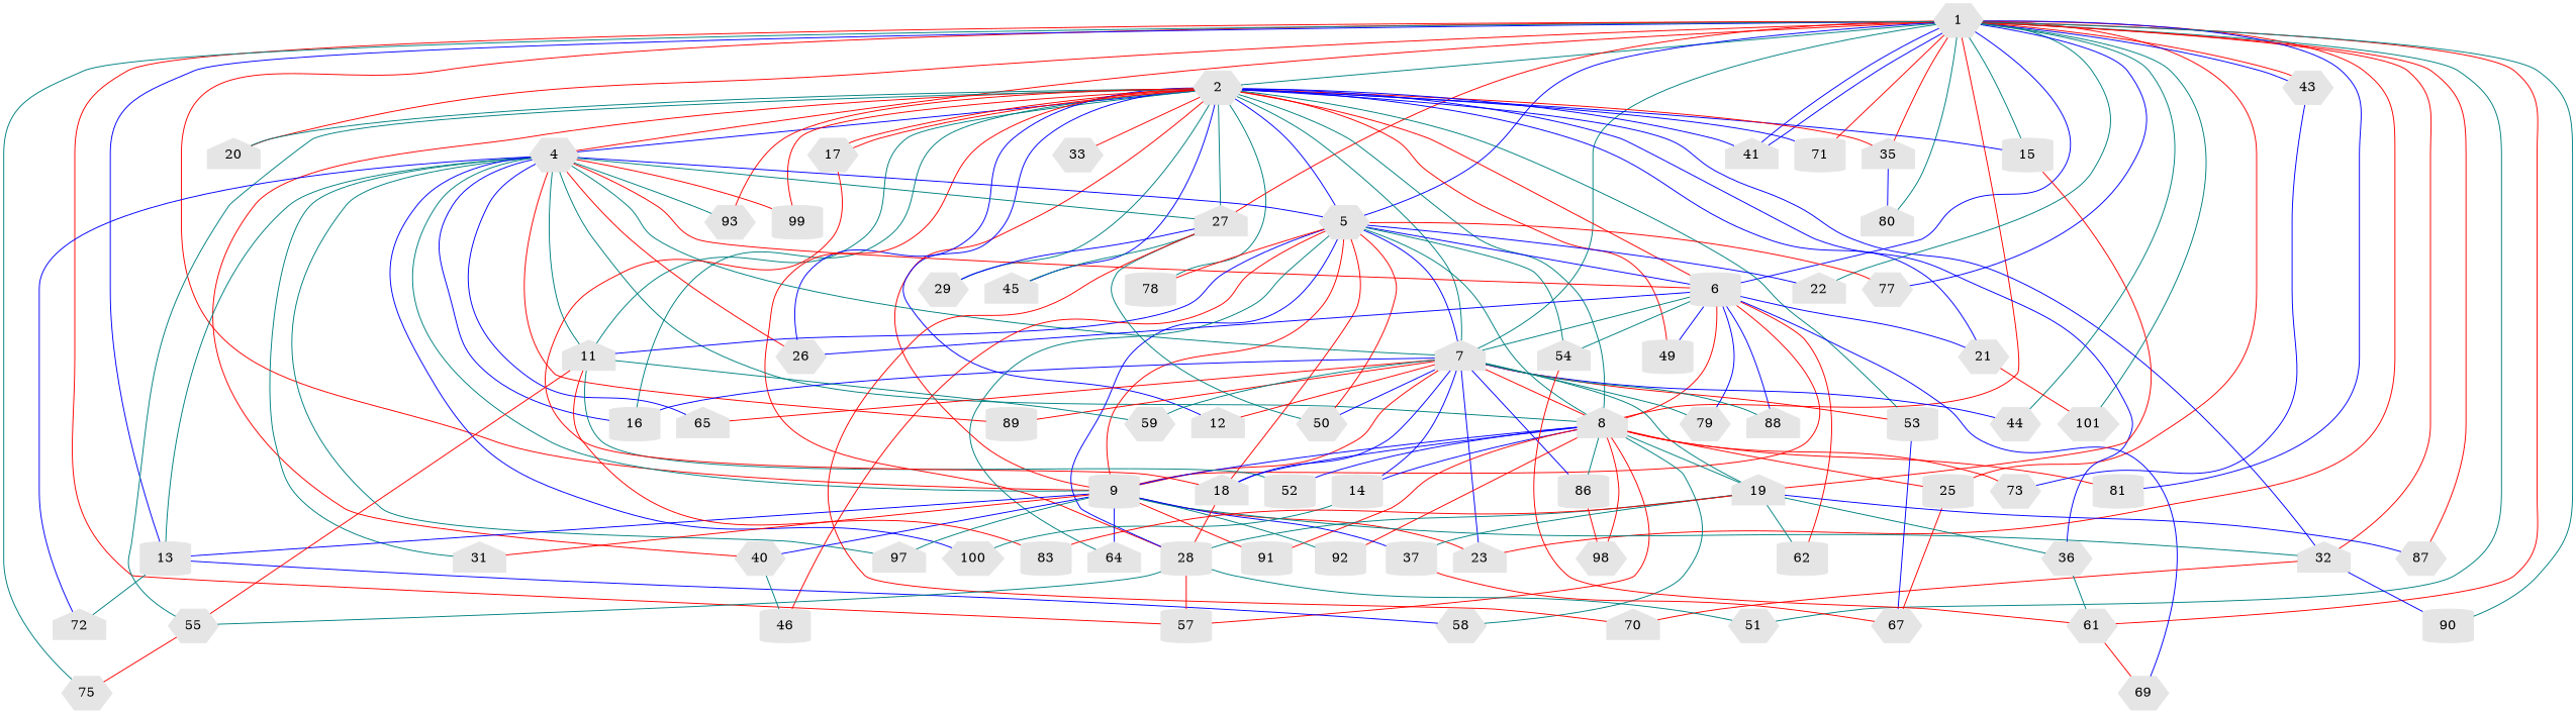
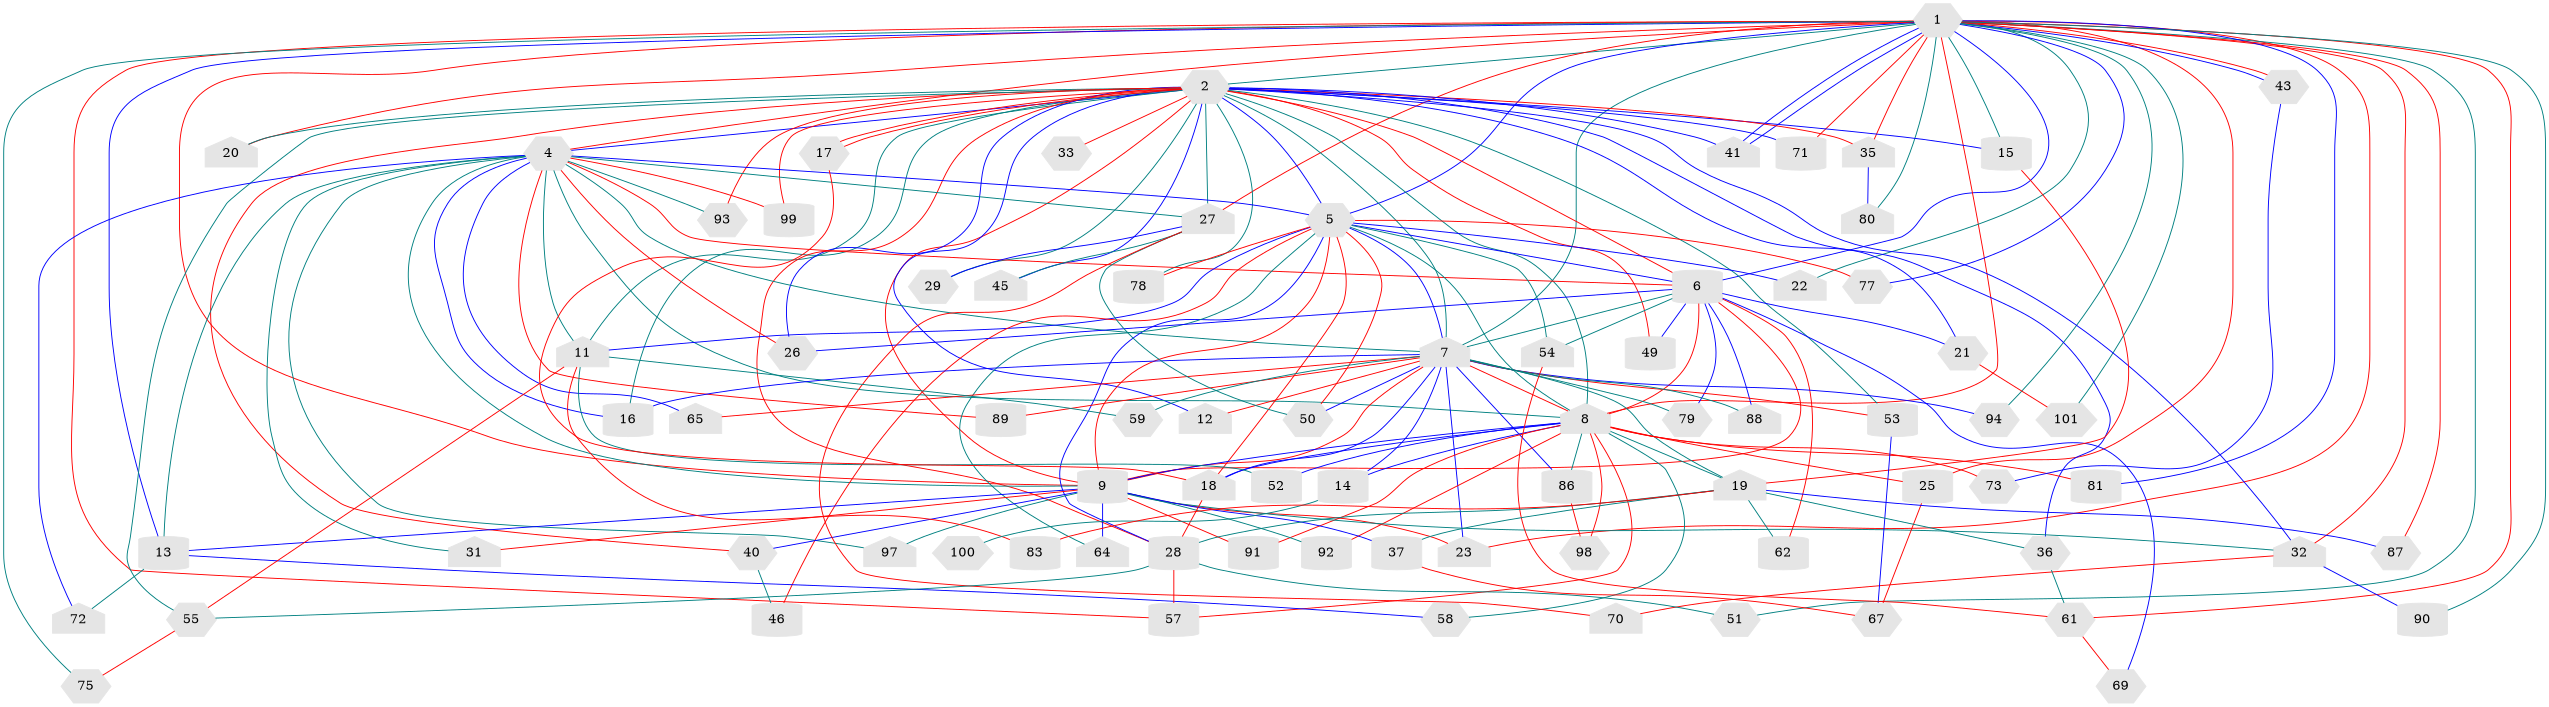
  graph {
    node [color=gray90 shape=hexagon style=filled]
    edge [color=red]
    1 [super="+76"]
    2 [super="+3"]
    4 [super="+68"]
    5 [super="+24"]
    6 [shape=cylinder super="+85"]
    7 [shape=house super="+47"]
    8 [shape=house super="+29"]
    9 [shape=cylinder super="+10"]
    13 [shape=cylinder super="+84"]
    15 [shape=cylinder]
    20 [shape=house]
    22 [shape=house]
    23 [shape=house super="+60"]
    25 [shape=cylinder]
    27 [shape=house super="+38"]
    32 [shape=house super="+63"]
    35 [shape=house]
    41 [shape=house super="+42"]
    43
    51
    57 [shape=cylinder]
    61 [super="+96"]
    71 [shape=cylinder]
    75
    77
    80 [shape=house]
    81 [shape=cylinder]
    87
    90 [shape=cylinder]
-   94 [label=44]
+   94
    101
    11 [shape=house super="+30"]
    12 [shape=house]
    16 [shape=cylinder super="+44"]
    17 [super="+48"]
    21
    26 [super="+34"]
    28 [shape=cylinder super="+56"]
    33
    36
    n41 [label=29]
    40
    45 [shape=house]
    49 [shape=cylinder]
    53 [shape=cylinder super="+95"]
    55 [super="+74"]
    78 [shape=cylinder]
    93
    99 [shape=cylinder]
    31 [shape=house]
    65 [shape=house]
    72 [shape=house]
    89 [shape=cylinder]
    97 [shape=house]
    100
    18 [shape=house]
    46 [shape=cylinder]
    50 [super="+66"]
    54 [shape=house]
    64 [shape=house]
    62 [shape=cylinder]
    69
    79
    88 [shape=house]
    14 [shape=cylinder]
    19 [shape=house super="+82"]
    59
    86 [shape=cylinder]
    52 [shape=cylinder]
    58
    73
    91 [shape=cylinder]
    92 [shape=cylinder]
    98
    37 [shape=cylinder]
    67
    70 [shape=house]
    83 [shape=cylinder]
    1 -- 2 [color=teal weight=2]
    1 -- 4
    1 -- 5 [color=blue]
    1 -- 6 [color=blue]
    1 -- 7 [color=teal]
    1 -- 8
    1 -- 9 [weight=2]
    1 -- 13 [color=blue]
    1 -- 15 [color=teal]
    1 -- 20
    1 -- 22 [color=teal]
    1 -- 23
    1 -- 25
    1 -- 27
    1 -- 32
    1 -- 35
    1 -- 41 [color=blue]
    1 -- 41 [color=blue]
    1 -- 43 [color=blue]
    1 -- 43
    1 -- 51 [color=teal]
    1 -- 57
    1 -- 61
    1 -- 71
    1 -- 75 [color=teal]
    1 -- 77 [color=blue]
    1 -- 80 [color=teal]
    1 -- 81 [color=blue]
    1 -- 87
    1 -- 90 [color=teal]
    1 -- 94 [color=teal]
    1 -- 101 [color=teal]
    2 -- 4 [color=blue weight=2]
    2 -- 5 [color=blue weight=2]
    2 -- 6 [weight=2]
    2 -- 7 [color=teal weight=3]
    2 -- 8 [color=teal weight=2]
    2 -- 9 [weight=4]
    2 -- 15 [color=blue]
    2 -- 20 [color=teal]
    2 -- 27 [color=teal]
    2 -- 32 [color=blue]
    2 -- 35
    2 -- 41 [color=blue]
    2 -- 71 [color=blue]
    2 -- 11 [color=teal]
    2 -- 12 [color=blue]
    2 -- 16 [color=teal]
    2 -- 17
    2 -- 17
    2 -- 21 [color=blue]
    2 -- 26 [color=blue]
    2 -- 28
    2 -- 33 [weight=2]
    2 -- 36 [color=blue]
    2 -- n41 [color=teal]
    2 -- 40
    2 -- 45 [color=blue]
    2 -- 49
    2 -- 53 [color=teal]
    2 -- 55 [color=teal]
    2 -- 78 [color=teal]
    2 -- 93
    2 -- 99
    4 -- 5 [color=blue]
    4 -- 6 [weight=2]
    4 -- 7 [color=teal]
    4 -- 8 [color=teal]
    4 -- 9 [color=teal weight=2]
    4 -- 13 [color=teal]
    4 -- 27 [color=teal]
    4 -- 11 [color=teal]
    4 -- 16 [color=blue]
    4 -- 26
    4 -- 93 [color=teal]
    4 -- 99
    4 -- 31 [color=teal]
    4 -- 65 [color=blue weight=2]
    4 -- 72 [color=blue]
    4 -- 89
    4 -- 97 [color=teal]
-   4 -- 100 [color=blue]
    5 -- 6 [color=blue]
    5 -- 7 [color=blue]
    5 -- 8 [color=teal]
    5 -- 9 [weight=2]
    5 -- 22 [color=blue]
    5 -- 77
    5 -- 11 [color=blue]
    5 -- 28 [color=blue]
    5 -- 78
    5 -- 18
    5 -- 46
    5 -- 50
    5 -- 54 [color=teal]
    5 -- 64 [color=teal]
    6 -- 7 [color=teal]
    6 -- 8
    6 -- 9 [weight=2]
    6 -- 21 [color=blue]
    6 -- 26 [color=blue]
    6 -- 49 [color=blue]
    6 -- 54 [color=teal]
    6 -- 62
    6 -- 69 [color=blue]
    6 -- 79 [color=blue]
    6 -- 88 [color=blue]
    7 -- 8
    7 -- 9 [weight=2]
    7 -- 23 [color=blue]
    7 -- 94 [color=blue]
    7 -- 12
    7 -- 16 [color=blue]
    7 -- 53
    7 -- 65
    7 -- 89
    7 -- 18 [color=blue]
    7 -- 50 [color=blue]
    7 -- 79 [color=teal]
    7 -- 88 [color=teal]
    7 -- 14 [color=blue]
    7 -- 19 [color=teal]
    7 -- 59 [color=teal]
    7 -- 86 [color=blue]
    8 -- 9 [color=blue weight=2]
    8 -- 25
    8 -- 57
    8 -- 81
    8 -- 18 [color=blue]
    8 -- 14 [color=blue]
    8 -- 19 [color=teal]
    8 -- 86 [color=teal]
    8 -- 52 [color=blue]
    8 -- 58 [color=teal]
    8 -- 73
    8 -- 91
    8 -- 92
    8 -- 98
    9 -- 13 [color=blue]
    9 -- 23
    9 -- 32 [color=teal]
    9 -- 40 [color=blue]
    9 -- 31
    9 -- 97 [color=teal]
    9 -- 64 [color=blue]
    9 -- 91
    9 -- 92 [color=teal]
    9 -- 37 [color=blue]
    13 -- 72 [color=teal]
    13 -- 58 [color=blue]
    15 -- 19
    25 -- 67
    27 -- n41 [color=blue]
    27 -- 45 [color=teal]
    27 -- 50 [color=teal]
    27 -- 70
    32 -- 90 [color=blue]
    32 -- 70
    35 -- 80 [color=blue]
    43 -- 73 [color=blue]
    61 -- 69
    11 -- 55
    11 -- 59 [color=teal]
    11 -- 52 [color=teal]
    11 -- 83
    17 -- 18
    21 -- 101
    28 -- 51 [color=teal]
    28 -- 57
    28 -- 55 [color=teal]
    36 -- 61 [color=teal]
    40 -- 46 [color=teal]
    53 -- 67 [color=blue]
    55 -- 75
    18 -- 28
    54 -- 61
    14 -- 100 [color=teal]
    19 -- 87 [color=blue]
    19 -- 28 [color=teal]
    19 -- 36 [color=teal]
    19 -- 62 [color=teal]
    19 -- 37 [color=teal]
    19 -- 83
    86 -- 98
    37 -- 67
  }
